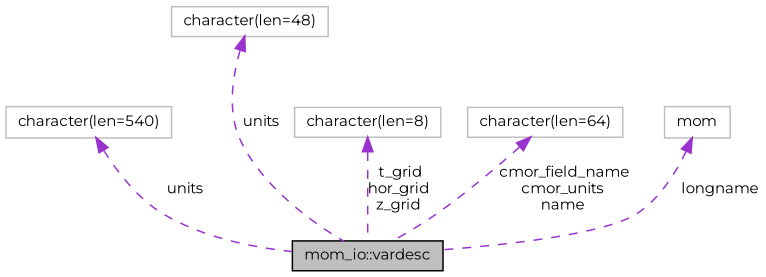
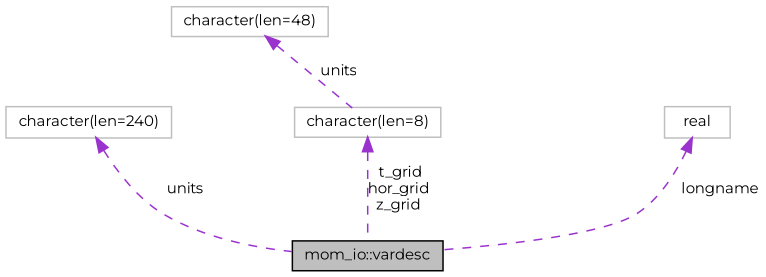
  digraph {
    fontname=Montserrat
    node [color=grey75 fillcolor=white fontname=Montserrat fontsize=10 shape=record style=filled]
    edge [color=darkorchid3 dir=back fontname=Montserrat fontsize=10 labelfontname=Helvetica labelfontsize=10 style=dashed]
    n1 [color=black fillcolor=grey75 fontcolor=black height=0.2 label="mom_io::vardesc" width=0.4]
-   n2 [height=0.2 label="character(len=540)" width=0.4]
+   n2 [height=0.2 label="character(len=240)" width=0.4]
    n3 [height=0.2 label="character(len=48)" width=0.4]
-   n4 [height=0.2 label="character(len=64)" width=0.4]
    n5 [height=0.2 label="character(len=8)" width=0.4]
-   n6 [height=0.2 label=mom width=0.4]
+   n6 [height=0.2 label=real width=0.4]
    n2 -> n1 [label=" units"]
-   n3 -> n1 [label=" units"]
-   n4 -> n1 [label=" cmor_field_name\ncmor_units\nname"]
+   n3 -> n5 [label=" units"]
    n5 -> n1 [label=" t_grid\nhor_grid\nz_grid"]
    n6 -> n1 [label=" longname"]
  }
